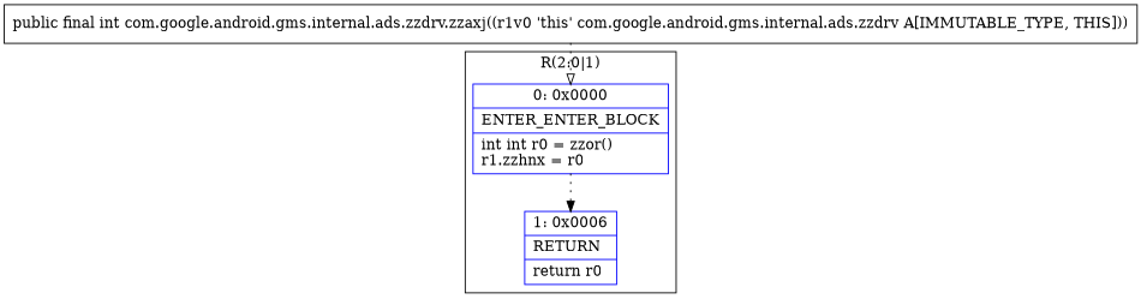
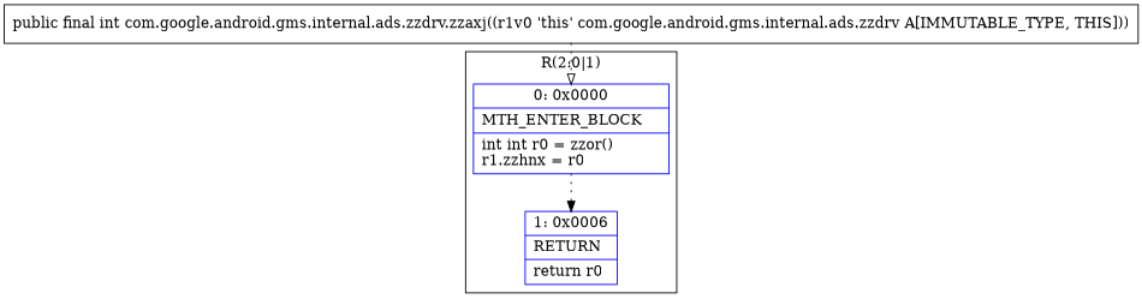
  digraph {
    node [color=blue shape=record]
    edge [style=dotted]
-   n1 [label="{0\:\ 0x0000|ENTER_ENTER_BLOCK\l|int int r0 = zzor()\lr1.zzhnx = r0\l}"]
+   n1 [label="{0\:\ 0x0000|MTH_ENTER_BLOCK\l|int int r0 = zzor()\lr1.zzhnx = r0\l}"]
    n2 [label="{1\:\ 0x0006|RETURN\l|return r0\l}"]
    n3 [label="{public final int com.google.android.gms.internal.ads.zzdrv.zzaxj((r1v0 'this' com.google.android.gms.internal.ads.zzdrv A[IMMUTABLE_TYPE, THIS])) }" color=""]
    subgraph cluster_1 {
      label="R(2:0|1)"
      n1
      n2
    }
    n1 -> n2 [arrowhead=normal]
    n3 -> n1 [arrowhead=onormal]
  }
